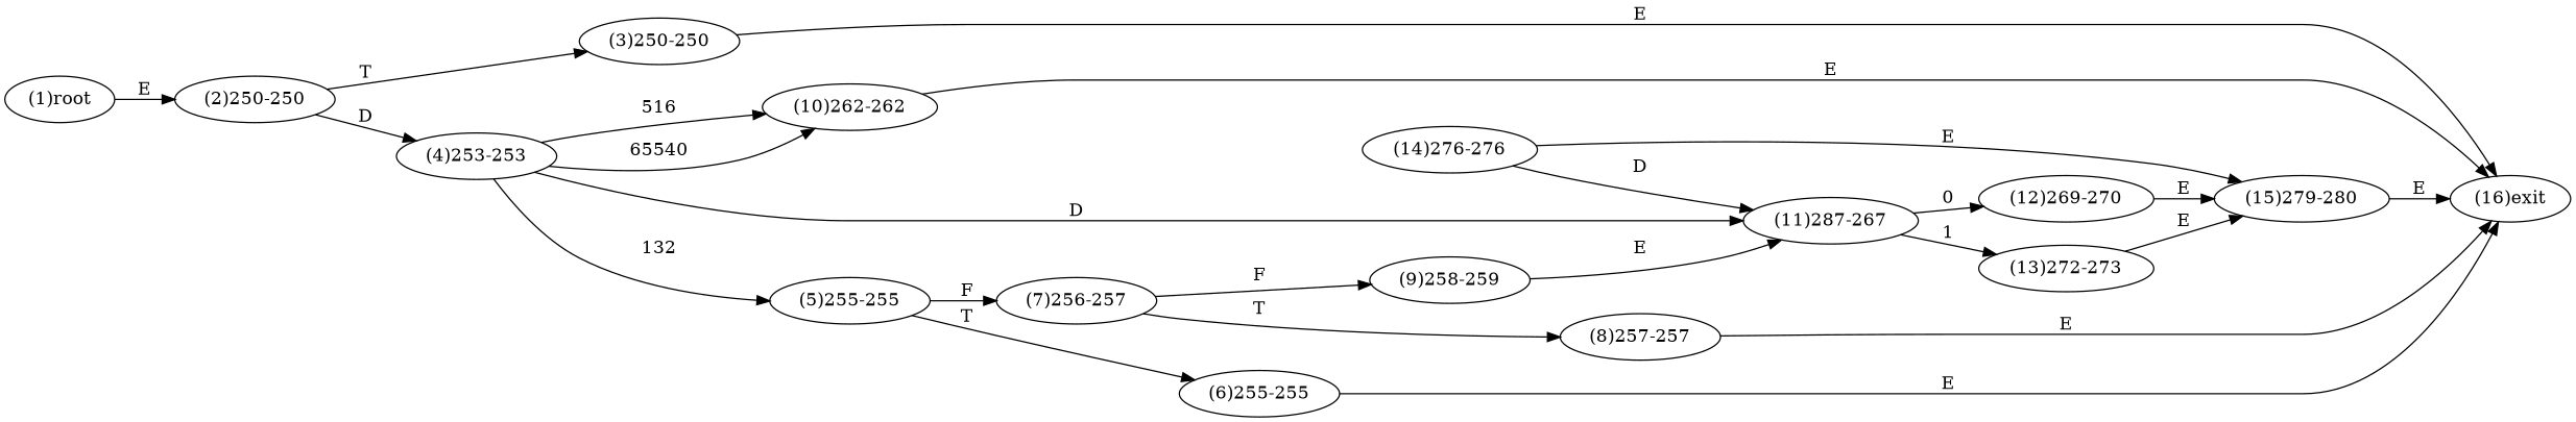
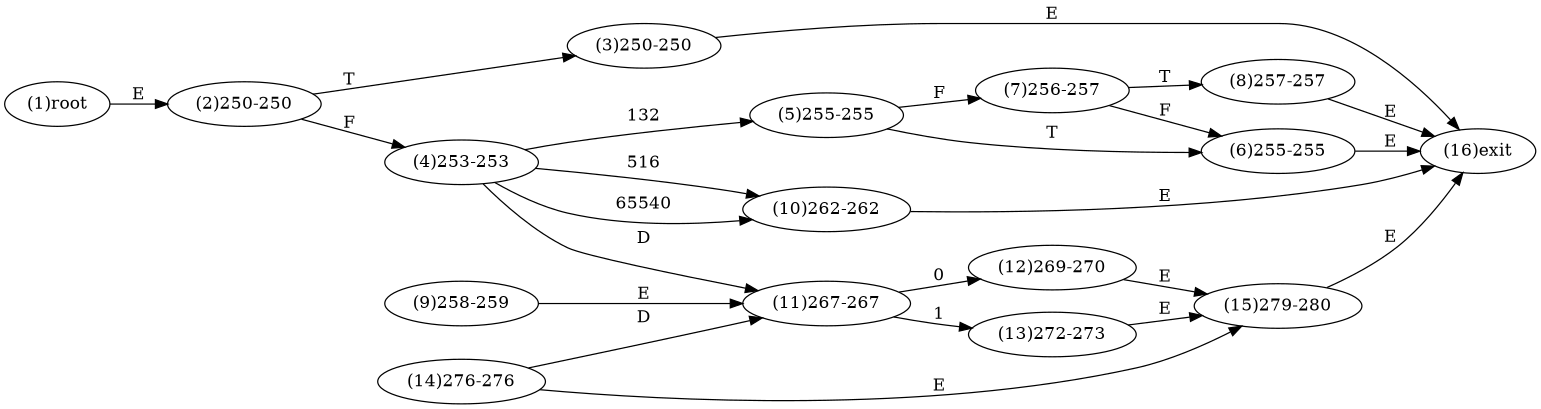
  digraph {
    rankdir=LR
    n1 [label="(1)root"]
    n2 [label="(2)250-250"]
    n3 [label="(3)250-250"]
    n4 [label="(4)253-253"]
    n5 [label="(16)exit"]
    n6 [label="(5)255-255"]
    n7 [label="(10)262-262"]
-   n8 [label="(11)287-267"]
+   n8 [label="(11)267-267"]
    n9 [label="(6)255-255"]
    n10 [label="(7)256-257"]
    n11 [label="(12)269-270"]
    n12 [label="(13)272-273"]
    n13 [label="(8)257-257"]
    n14 [label="(9)258-259"]
    n15 [label="(15)279-280"]
    n16 [label="(14)276-276"]
    n1 -> n2 [label=E]
    n2 -> n3 [label=T]
-   n2 -> n4 [label=D]
+   n2 -> n4 [label=F]
    n3 -> n5 [label=E]
    n4 -> n6 [label=132]
    n4 -> n7 [label=516]
    n4 -> n7 [label=65540]
    n4 -> n8 [label=D]
    n6 -> n9 [label=T]
    n6 -> n10 [label=F]
    n7 -> n5 [label=E]
    n8 -> n11 [label=0]
    n8 -> n12 [label=1]
    n9 -> n5 [label=E]
    n10 -> n13 [label=T]
-   n10 -> n14 [label=F]
+   n10 -> n9 [label=F]
    n11 -> n15 [label=E]
    n12 -> n15 [label=E]
    n13 -> n5 [label=E]
    n14 -> n8 [label=E]
    n15 -> n5 [label=E]
    n16 -> n8 [label=D]
    n16 -> n15 [label=E]
  }
